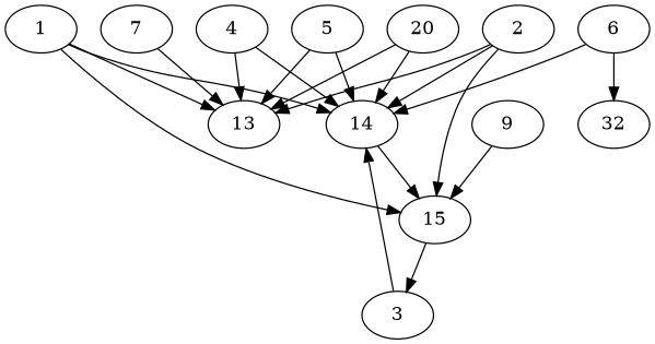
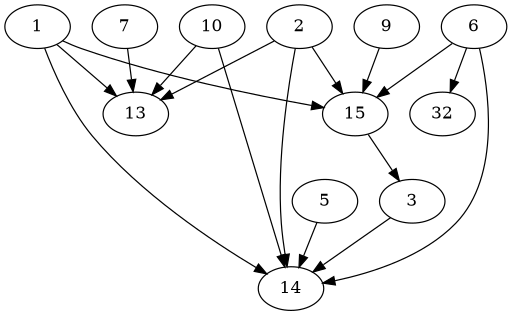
  digraph {
    node [alpha=0.14]
    1 [alpha=0.16 expect_size=47040512]
    13 [alpha=0.12 expect_size=26783744]
    14 [alpha=0.09 expect_size=39211008]
    15 [alpha=0.07 expect_size=51568640]
    3 [alpha=0.05 expect_size=48568320]
    2 [alpha=0.07 expect_size=5500928]
-   4 [alpha=0.05 expect_size=46385152]
    5 [alpha=0.17 expect_size=5932032]
    6 [expect_size=38843392]
    n10 [expect_size=9112576 label=32]
    7 [alpha=0.03 expect_size=25619456]
    9 [expect_size=42916864]
-   10 [alpha=0.19 expect_size=16429056 label=20]
+   10 [alpha=0.19 expect_size=16429056]
    1 -> 13
    1 -> 14
    1 -> 15
    15 -> 3
    3 -> 14
    2 -> 13
    2 -> 14
    2 -> 15
-   4 -> 13
-   4 -> 14
-   5 -> 13
    5 -> 14
    6 -> 14
-   14 -> 15
+   6 -> 15
    6 -> n10
    7 -> 13
    9 -> 15
    10 -> 13
    10 -> 14
  }
